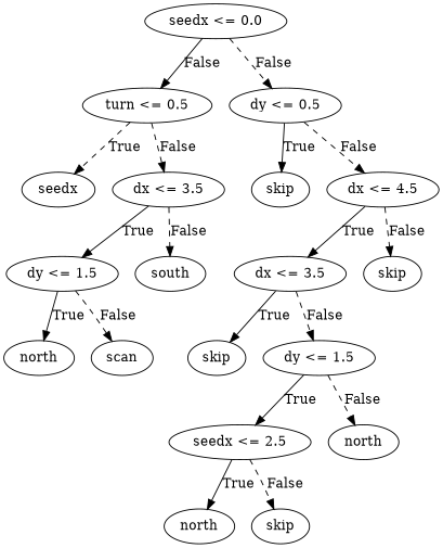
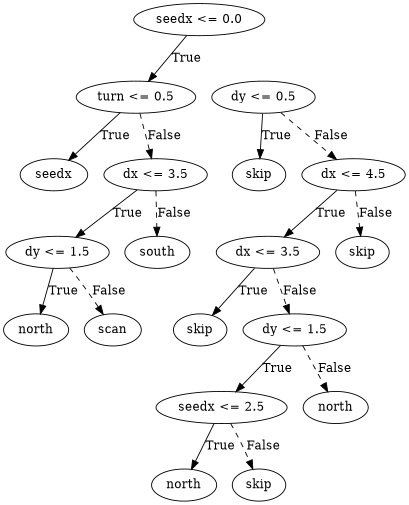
  digraph {
    n1 [label="seedx <= 0.0"]
    n2 [label="turn <= 0.5"]
    n3 [label="dy <= 0.5"]
    n4 [label=seedx]
    n5 [label="dx <= 3.5"]
    n6 [label=skip]
    n7 [label="dx <= 4.5"]
    n8 [label="dy <= 1.5"]
    n9 [label=south]
    n10 [label=north]
    n11 [label=scan]
    n12 [label="dx <= 3.5"]
    n13 [label=skip]
    n14 [label=skip]
    n15 [label="dy <= 1.5"]
    n16 [label="seedx <= 2.5"]
    n17 [label=north]
    n18 [label=north]
    n19 [label=skip]
-   n1 -> n2 [label=False]
-   n1 -> n3 [label=False style=dashed]
-   n2 -> n4 [label=True style=dashed]
+   n1 -> n2 [label=True]
+   n2 -> n4 [label=True]
    n2 -> n5 [label=False style=dashed]
    n3 -> n6 [label=True]
    n3 -> n7 [label=False style=dashed]
    n5 -> n8 [label=True]
    n5 -> n9 [label=False style=dashed]
    n7 -> n12 [label=True]
    n7 -> n13 [label=False style=dashed]
    n8 -> n10 [label=True]
    n8 -> n11 [label=False style=dashed]
    n12 -> n14 [label=True]
    n12 -> n15 [label=False style=dashed]
    n15 -> n16 [label=True]
    n15 -> n17 [label=False style=dashed]
    n16 -> n18 [label=True]
    n16 -> n19 [label=False style=dashed]
  }
